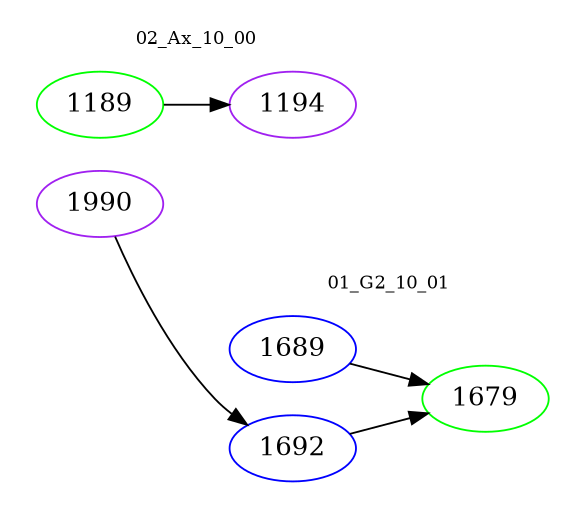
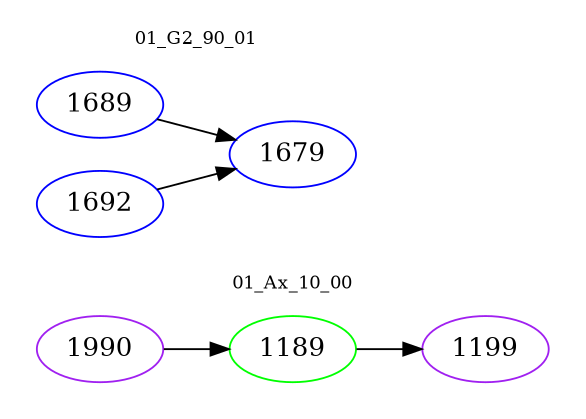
  digraph {
    rankdir=LR
    node [color=purple]
    edge [color=black]
    n1 [label=1990]
    n2 [color=green label=1189]
-   n3 [label=1194]
+   n3 [label=1199]
    n4 [color=blue label=1689]
-   n5 [color=green label=1679]
+   n5 [color=blue label=1679]
    n6 [color=blue label=1692]
    subgraph cluster_1 {
      color=white
      fontsize=10
-     label="02_Ax_10_00"
+     label="01_Ax_10_00"
      n1
      n2
      n3
    }
    subgraph cluster_2 {
      color=white
      fontsize=10
-     label="01_G2_10_01"
+     label="01_G2_90_01"
      n4
      n5
      n6
    }
-   n1 -> n6
+   n1 -> n2
    n2 -> n3
    n4 -> n5
    n6 -> n5
  }
